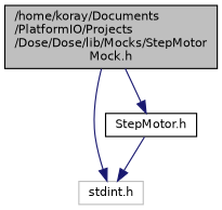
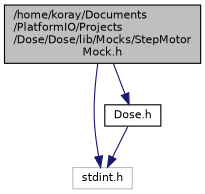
  digraph {
    node [color=black fillcolor=white fontname=Helvetica fontsize=10 shape=record style=filled]
    edge [color=midnightblue fontname=Helvetica fontsize=10 labelfontname=Helvetica labelfontsize=10 style=solid]
    n1 [fillcolor=grey75 fontcolor=black height=0.2 label="/home/koray/Documents\l/PlatformIO/Projects\l/Dose/Dose/lib/Mocks/StepMotor\lMock.h" width=0.4]
    n2 [color=grey75 height=0.2 label="stdint.h" width=0.4]
-   n3 [height=0.2 label="StepMotor.h" width=0.4]
+   n3 [height=0.2 label="Dose.h" width=0.4]
    n1 -> n2
    n1 -> n3
    n3 -> n2
  }
